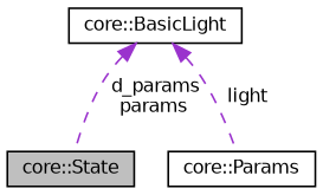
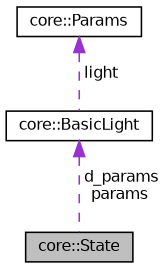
  digraph {
    node [color=black fillcolor=white fontname=Helvetica fontsize=10 shape=record style=filled]
    edge [color=darkorchid3 dir=back fontname=Helvetica fontsize=10 labelfontname=Helvetica labelfontsize=10 style=dashed]
    n1 [fillcolor=grey75 fontcolor=black height=0.2 label="core::State" width=0.4]
    n2 [height=0.2 label="core::Params" width=0.4]
    n3 [height=0.2 label="core::BasicLight" width=0.4]
    n3 -> n1 [label=" d_params\nparams"]
-   n3 -> n2 [label=" light"]
+   n2 -> n3 [label=" light"]
  }
